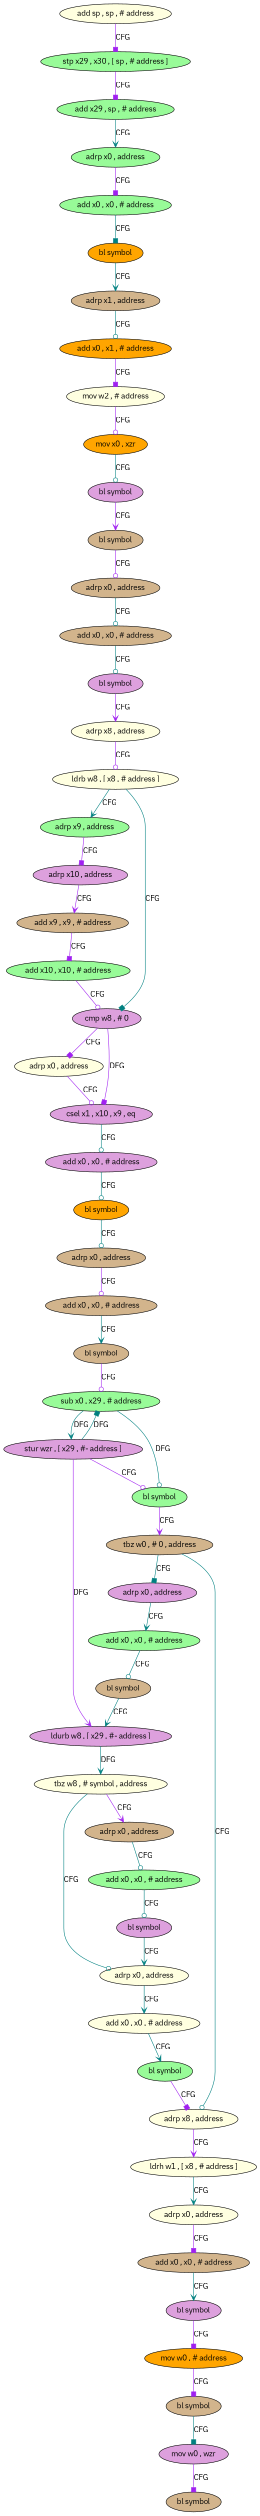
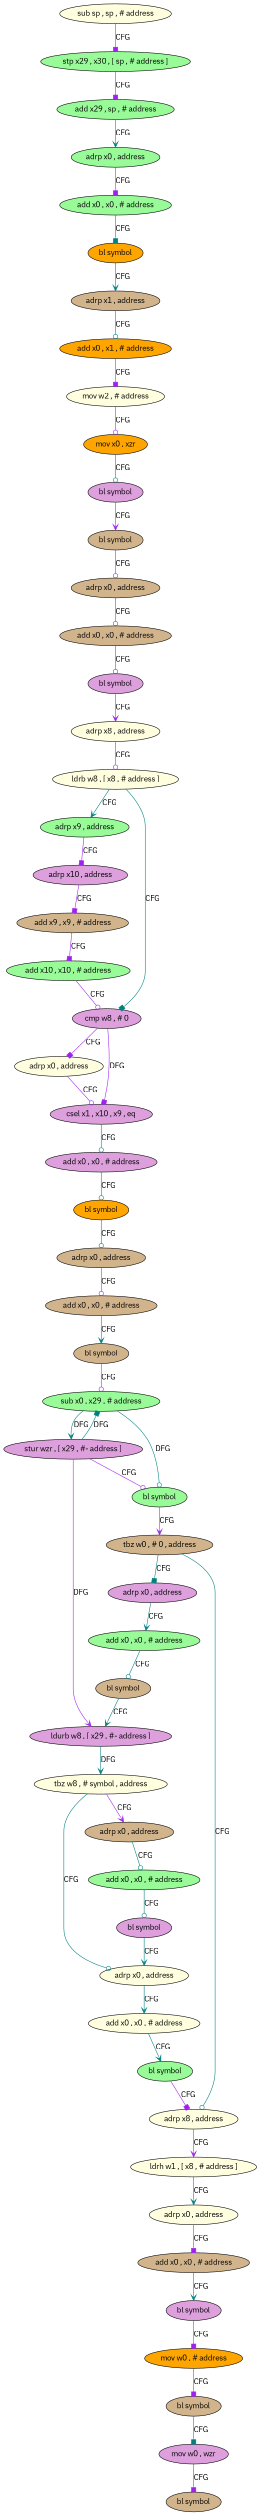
  digraph {
    fontname="IBM Plex Sans"
    node [fillcolor=tan fontname="IBM Plex Sans" style=filled]
    edge [arrowhead=odot color=teal fontname="IBM Plex Sans"]
-   n1 [fillcolor=lightyellow label="add sp , sp , # address"]
+   n1 [fillcolor=lightyellow label="sub sp , sp , # address"]
    n2 [fillcolor=palegreen label="stp x29 , x30 , [ sp , # address ]"]
    n3 [fillcolor=palegreen label="add x29 , sp , # address"]
    n4 [fillcolor=palegreen label="adrp x0 , address"]
    n5 [fillcolor=palegreen label="add x0 , x0 , # address"]
    n6 [fillcolor=orange label="bl symbol"]
    n7 [label="adrp x1 , address"]
    n8 [fillcolor=orange label="add x0 , x1 , # address"]
    n9 [fillcolor=lightyellow label="mov w2 , # address"]
    n10 [fillcolor=orange label="mov x0 , xzr"]
    n11 [fillcolor=plum label="bl symbol"]
    n12 [label="bl symbol"]
    n13 [label="adrp x0 , address"]
    n14 [label="add x0 , x0 , # address"]
    n15 [fillcolor=plum label="bl symbol"]
    n16 [fillcolor=lightyellow label="adrp x8 , address"]
    n17 [fillcolor=lightyellow label="ldrb w8 , [ x8 , # address ]"]
    n18 [fillcolor=palegreen label="adrp x9 , address"]
    n19 [fillcolor=plum label="cmp w8 , # 0"]
    n20 [fillcolor=plum label="adrp x10 , address"]
    n21 [fillcolor=lightyellow label="adrp x0 , address"]
    n22 [fillcolor=plum label="csel x1 , x10 , x9 , eq"]
    n23 [label="add x9 , x9 , # address"]
    n24 [fillcolor=palegreen label="add x10 , x10 , # address"]
    n25 [fillcolor=plum label="add x0 , x0 , # address"]
    n26 [fillcolor=orange label="bl symbol"]
    n27 [label="adrp x0 , address"]
    n28 [label="add x0 , x0 , # address"]
    n29 [label="bl symbol"]
    n30 [fillcolor=palegreen label="sub x0 , x29 , # address"]
    n31 [fillcolor=plum label="stur wzr , [ x29 , #- address ]"]
    n32 [fillcolor=palegreen label="bl symbol"]
    n33 [fillcolor=plum label="ldurb w8 , [ x29 , #- address ]"]
    n34 [label="tbz w0 , # 0 , address"]
    n35 [fillcolor=lightyellow label="tbz w8 , # symbol , address"]
    n36 [fillcolor=lightyellow label="adrp x8 , address"]
    n37 [fillcolor=plum label="adrp x0 , address"]
    n38 [fillcolor=lightyellow label="ldrh w1 , [ x8 , # address ]"]
    n39 [fillcolor=palegreen label="add x0 , x0 , # address"]
    n40 [fillcolor=lightyellow label="adrp x0 , address"]
    n41 [label="bl symbol"]
    n42 [label="add x0 , x0 , # address"]
    n43 [fillcolor=plum label="bl symbol"]
    n44 [fillcolor=orange label="mov w0 , # address"]
    n45 [label="bl symbol"]
    n46 [fillcolor=plum label="mov w0 , wzr"]
    n47 [label="bl symbol"]
    n48 [fillcolor=lightyellow label="adrp x0 , address"]
    n49 [label="adrp x0 , address"]
    n50 [fillcolor=lightyellow label="add x0 , x0 , # address"]
    n51 [fillcolor=palegreen label="add x0 , x0 , # address"]
    n52 [fillcolor=palegreen label="bl symbol"]
    n53 [fillcolor=plum label="bl symbol"]
    n1 -> n2 [arrowhead=box color=purple label=CFG]
    n2 -> n3 [arrowhead=box color=purple label=CFG]
    n3 -> n4 [arrowhead=vee label=CFG]
    n4 -> n5 [arrowhead=box color=purple label=CFG]
    n5 -> n6 [arrowhead=box label=CFG]
    n6 -> n7 [arrowhead=vee label=CFG]
    n7 -> n8 [label=CFG]
    n8 -> n9 [arrowhead=box color=purple label=CFG]
    n9 -> n10 [color=purple label=CFG]
    n10 -> n11 [label=CFG]
    n11 -> n12 [arrowhead=vee color=purple label=CFG]
    n12 -> n13 [color=purple label=CFG]
    n13 -> n14 [label=CFG]
    n14 -> n15 [label=CFG]
    n15 -> n16 [arrowhead=vee color=purple label=CFG]
    n16 -> n17 [color=purple label=CFG]
    n17 -> n18 [arrowhead=vee label=CFG]
    n17 -> n19 [arrowhead=box label=CFG]
    n18 -> n20 [arrowhead=box color=purple label=CFG]
    n19 -> n21 [arrowhead=box color=purple label=CFG]
    n19 -> n22 [arrowhead=box color=purple label=DFG]
-   n20 -> n23 [arrowhead=vee color=purple label=CFG]
+   n20 -> n23 [arrowhead=box color=purple label=CFG]
    n21 -> n22 [color=purple label=CFG]
    n22 -> n25 [label=CFG]
    n23 -> n24 [arrowhead=box color=purple label=CFG]
    n24 -> n19 [color=purple label=CFG]
    n25 -> n26 [label=CFG]
    n26 -> n27 [label=CFG]
    n27 -> n28 [color=purple label=CFG]
    n28 -> n29 [arrowhead=vee label=CFG]
    n29 -> n30 [color=purple label=CFG]
    n30 -> n31 [arrowhead=vee label=DFG]
    n30 -> n32 [label=DFG]
    n31 -> n30 [arrowhead=box label=DFG]
    n31 -> n32 [color=purple label=CFG]
    n31 -> n33 [arrowhead=vee color=purple label=DFG]
    n32 -> n34 [arrowhead=vee color=purple label=CFG]
    n33 -> n35 [arrowhead=vee label=DFG]
    n34 -> n36 [label=CFG]
    n34 -> n37 [arrowhead=box label=CFG]
    n35 -> n48 [label=CFG]
    n35 -> n49 [arrowhead=vee color=purple label=CFG]
    n36 -> n38 [arrowhead=vee color=purple label=CFG]
    n37 -> n39 [arrowhead=vee label=CFG]
    n38 -> n40 [arrowhead=vee label=CFG]
    n39 -> n41 [label=CFG]
    n40 -> n42 [arrowhead=box color=purple label=CFG]
    n41 -> n33 [arrowhead=vee label=CFG]
    n42 -> n43 [arrowhead=vee label=CFG]
    n43 -> n44 [arrowhead=box color=purple label=CFG]
    n44 -> n45 [arrowhead=box color=purple label=CFG]
    n45 -> n46 [arrowhead=box label=CFG]
    n46 -> n47 [arrowhead=box color=purple label=CFG]
    n48 -> n50 [arrowhead=vee label=CFG]
    n49 -> n51 [label=CFG]
    n50 -> n52 [arrowhead=vee label=CFG]
    n51 -> n53 [label=CFG]
    n52 -> n36 [arrowhead=box color=purple label=CFG]
    n53 -> n48 [arrowhead=vee label=CFG]
  }
